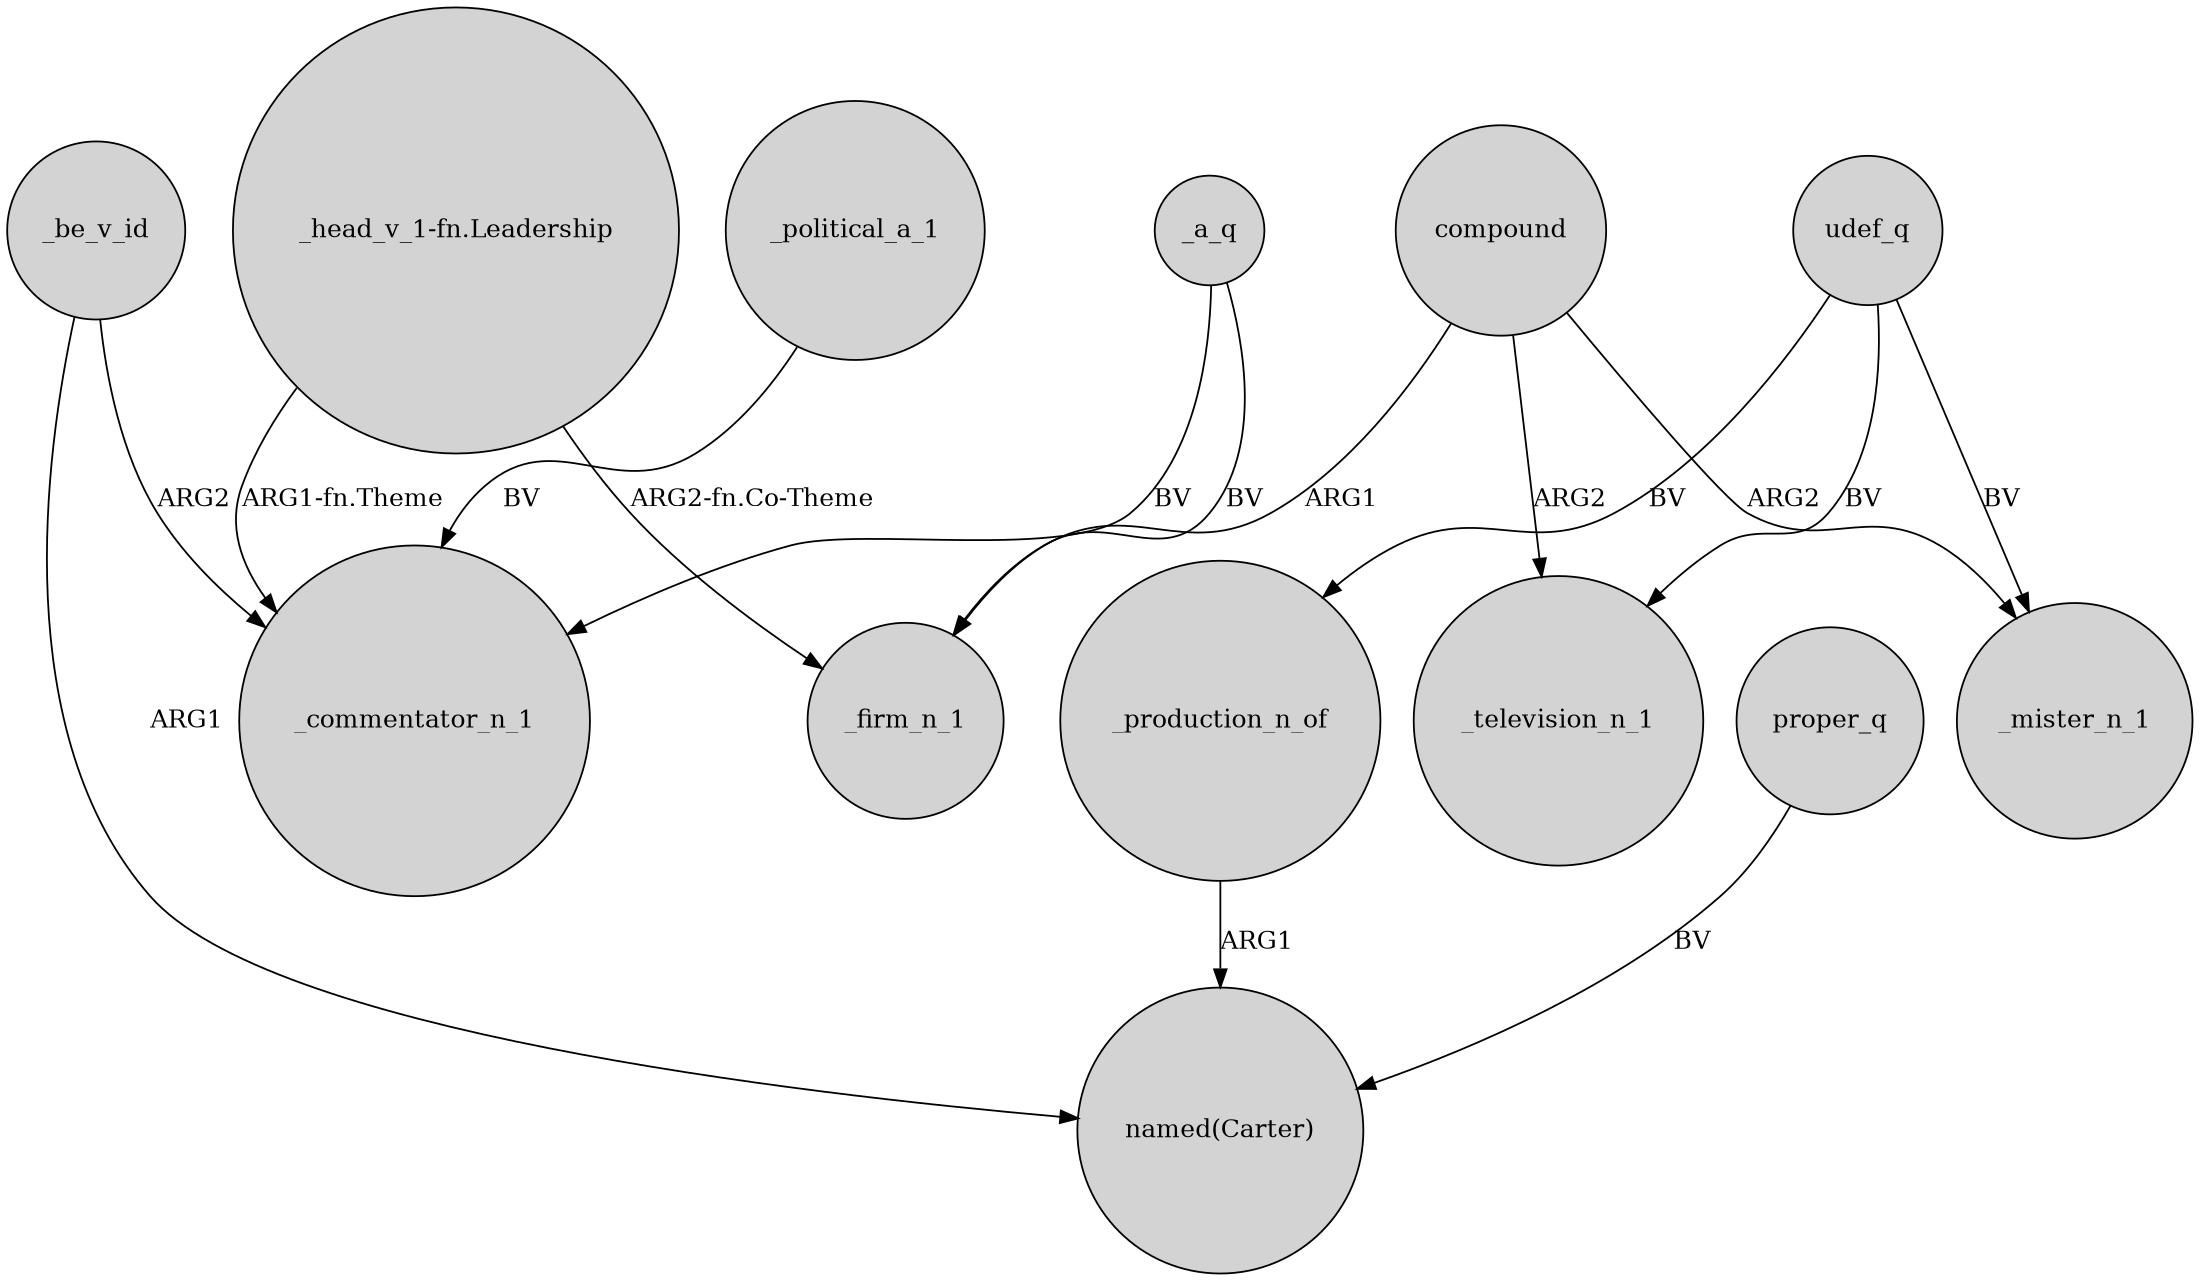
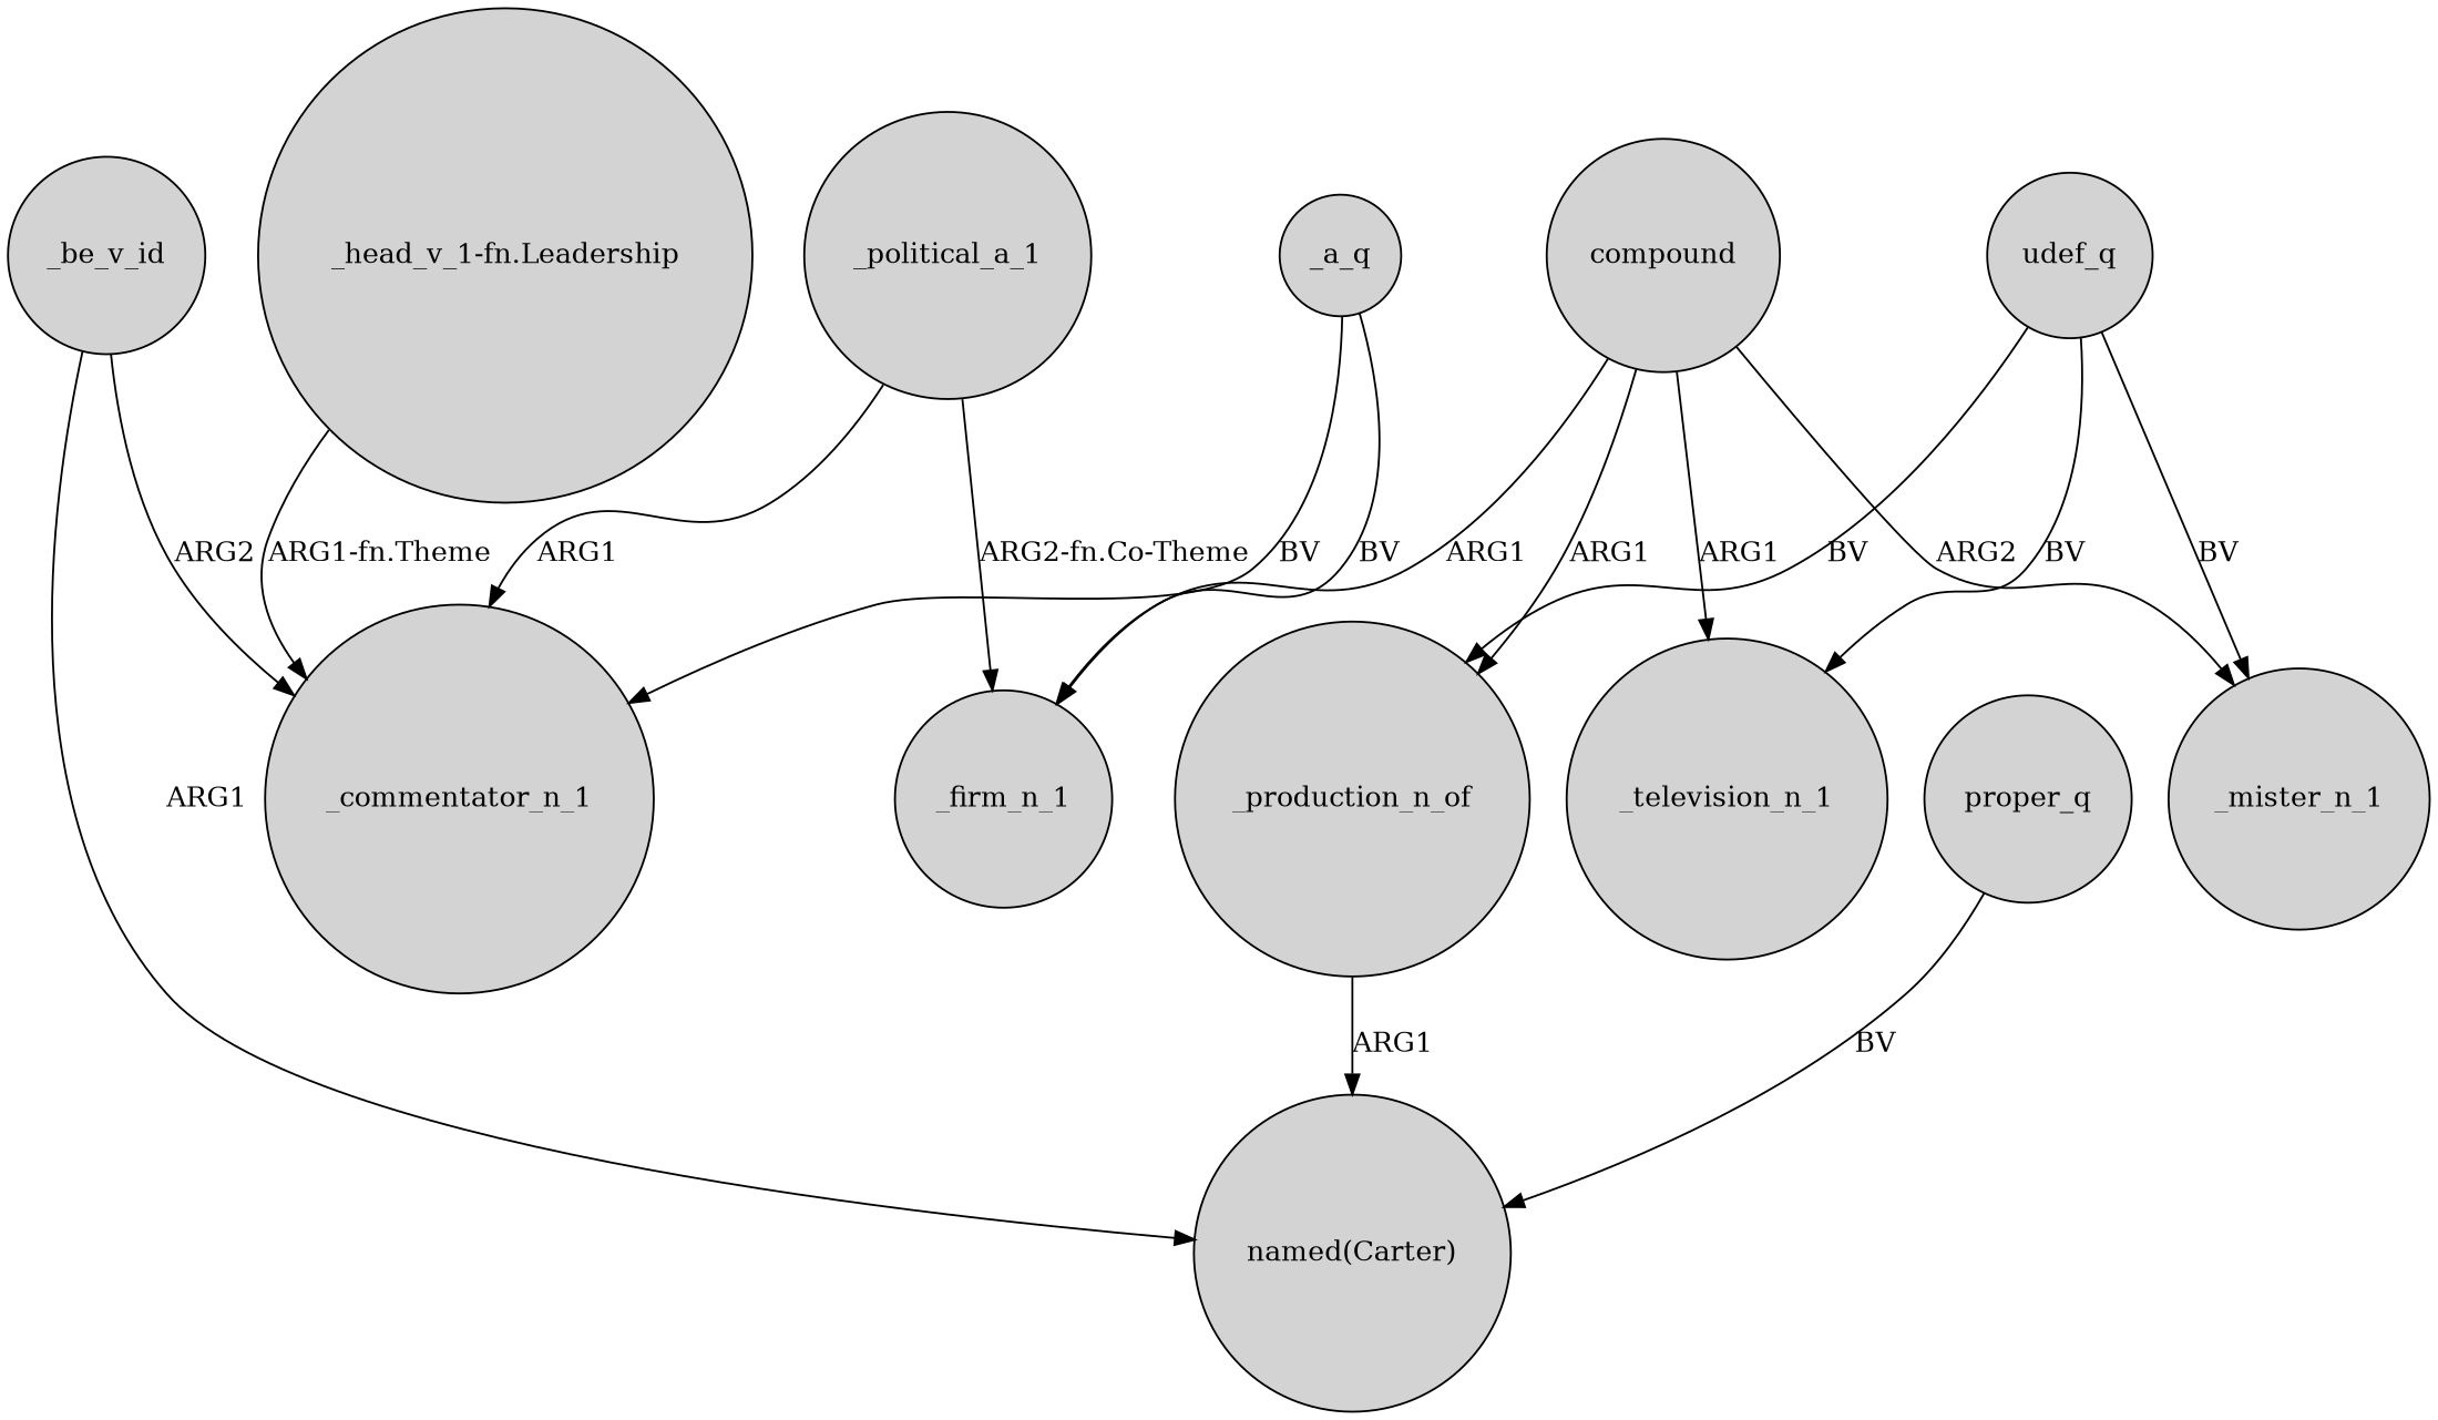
  digraph {
    node [shape=circle style=filled]
    "_head_v_1-fn.Leadership"
    _firm_n_1
    _commentator_n_1
    udef_q
    _production_n_of
    _mister_n_1
    _television_n_1
    "named(Carter)"
    compound
    proper_q
    _be_v_id
    _political_a_1
    _a_q
-   "_head_v_1-fn.Leadership" -> _firm_n_1 [label="ARG2-fn.Co-Theme"]
+   _political_a_1 -> _firm_n_1 [label="ARG2-fn.Co-Theme"]
    "_head_v_1-fn.Leadership" -> _commentator_n_1 [label="ARG1-fn.Theme"]
    udef_q -> _production_n_of [label=BV]
    udef_q -> _mister_n_1 [label=BV]
    udef_q -> _television_n_1 [label=BV]
    _production_n_of -> "named(Carter)" [label=ARG1]
    compound -> _firm_n_1 [label=ARG1]
+   compound -> _production_n_of [label=ARG1]
    compound -> _mister_n_1 [label=ARG2]
-   compound -> _television_n_1 [label=ARG2]
+   compound -> _television_n_1 [label=ARG1]
    proper_q -> "named(Carter)" [label=BV]
    _be_v_id -> _commentator_n_1 [label=ARG2]
    _be_v_id -> "named(Carter)" [label=ARG1]
-   _political_a_1 -> _commentator_n_1 [label=BV]
+   _political_a_1 -> _commentator_n_1 [label=ARG1]
    _a_q -> _firm_n_1 [label=BV]
    _a_q -> _commentator_n_1 [label=BV]
  }
